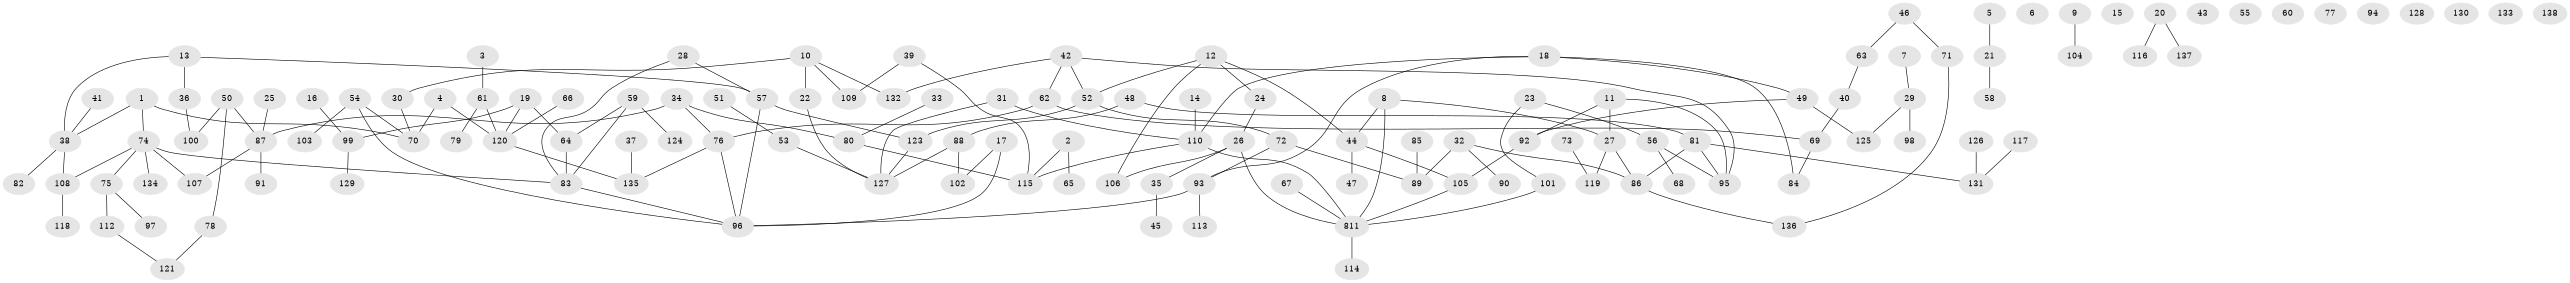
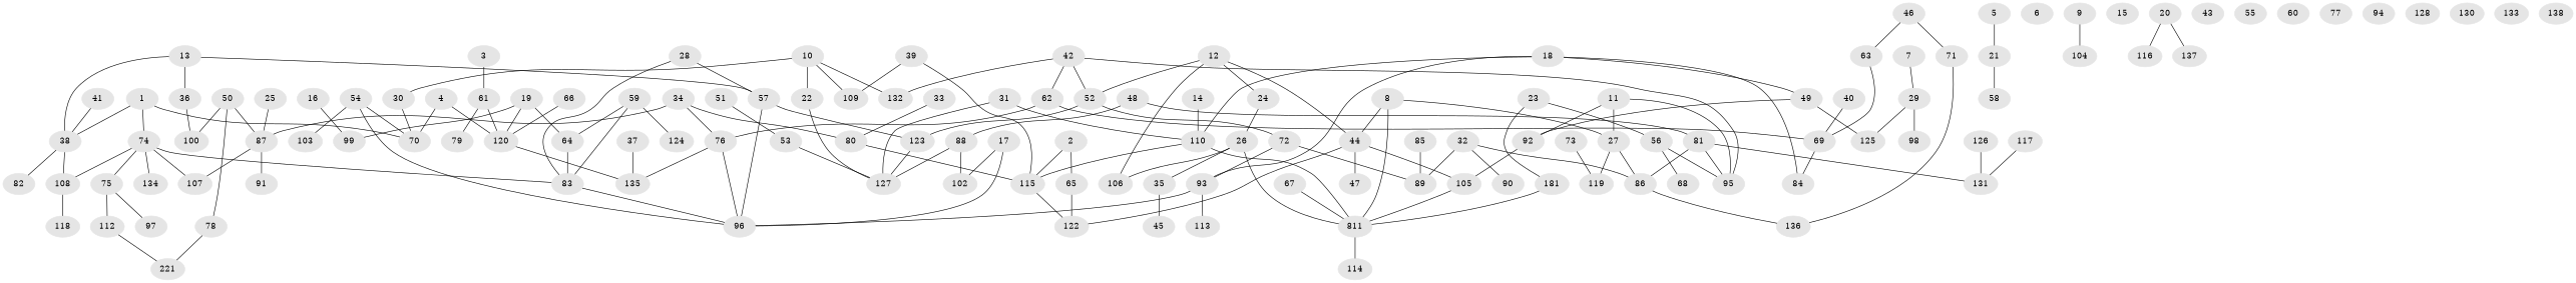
  graph {
    node [color=gray90 style=filled]
    1
    38
    70
    74
    82
    108
    83
    75
    107
    134
    2
    65
    115
+   122
    3
    61
    120
    79
    4
    135
    5
    21
    58
    6
    7
    29
    98
    125
    8
    27
    44
    n32 [label=811]
    86
    119
    47
    105
    114
    9
    104
    10
    22
    30
    109
    132
    127
    42
    95
    52
    62
    11
    92
    12
    24
    106
    26
    72
    123
    13
    36
    57
    100
    96
    14
    110
    15
    16
    99
-   129
    17
    102
    18
    49
    84
    93
    113
    19
    64
    20
    116
    137
    23
    56
-   101
+   101 [label=181]
    68
    35
    25
    87
    91
    45
    136
    28
    31
    32
    89
    90
    33
    80
    34
    76
    37
    118
    39
    40
    69
    41
    43
    46
    63
    71
    48
    81
    88
    131
    50
    78
-   121
+   121 [label=221]
    51
    53
    54
    103
    55
    59
    124
    60
    66
    67
    73
    97
    112
    77
    85
    94
    117
    126
    128
    130
    133
    138
    1 -- 38
    1 -- 70
    1 -- 74
    38 -- 82
    38 -- 108
    74 -- 108
    74 -- 83
    74 -- 75
    74 -- 107
    74 -- 134
    108 -- 118
    83 -- 96
    75 -- 97
    75 -- 112
    2 -- 65
    2 -- 115
+   65 -- 122
+   115 -- 122
    3 -- 61
    61 -- 120
    61 -- 79
    120 -- 135
    4 -- 70
    4 -- 120
    5 -- 21
    21 -- 58
    7 -- 29
    29 -- 98
    29 -- 125
    8 -- 27
    8 -- 44
    8 -- n32
    27 -- 86
    27 -- 119
+   44 -- 122
    44 -- 47
    44 -- 105
    n32 -- 114
    86 -- 136
    105 -- n32
    9 -- 104
    10 -- 22
    10 -- 30
    10 -- 109
    10 -- 132
    22 -- 127
    30 -- 70
    42 -- 132
    42 -- 95
    42 -- 52
    42 -- 62
    52 -- 72
    52 -- 123
    62 -- 76
    62 -- 69
    11 -- 27
    11 -- 95
    11 -- 92
    92 -- 105
    12 -- 44
    12 -- 52
    12 -- 24
    12 -- 106
    24 -- 26
    26 -- n32
    26 -- 106
    26 -- 35
    72 -- 93
    72 -- 89
    123 -- 127
    13 -- 38
    13 -- 36
    13 -- 57
    36 -- 100
    57 -- 123
    57 -- 96
    14 -- 110
    110 -- 115
    110 -- n32
    16 -- 99
-   99 -- 129
    17 -- 96
    17 -- 102
    18 -- 110
    18 -- 49
    18 -- 84
    18 -- 93
    49 -- 125
    49 -- 92
    93 -- 96
    93 -- 113
    19 -- 120
    19 -- 99
    19 -- 64
    64 -- 83
    20 -- 116
    20 -- 137
    23 -- 56
    23 -- 101
    56 -- 95
    56 -- 68
    101 -- n32
    35 -- 45
    25 -- 87
    87 -- 107
    87 -- 91
    28 -- 83
    28 -- 57
    31 -- 127
    31 -- 110
    32 -- 86
    32 -- 89
    32 -- 90
    33 -- 80
    80 -- 115
    34 -- 87
    34 -- 80
    34 -- 76
    76 -- 135
    76 -- 96
    37 -- 135
    39 -- 115
    39 -- 109
    40 -- 69
    69 -- 84
    41 -- 38
    46 -- 63
    46 -- 71
-   63 -- 40
+   63 -- 69
    71 -- 136
    48 -- 81
    48 -- 88
    81 -- 86
    81 -- 95
    81 -- 131
    88 -- 127
    88 -- 102
    50 -- 100
    50 -- 87
    50 -- 78
    78 -- 121
    51 -- 53
    53 -- 127
    54 -- 70
    54 -- 96
    54 -- 103
    59 -- 83
    59 -- 64
    59 -- 124
    66 -- 120
    67 -- n32
    73 -- 119
    112 -- 121
    85 -- 89
    117 -- 131
    126 -- 131
  }
